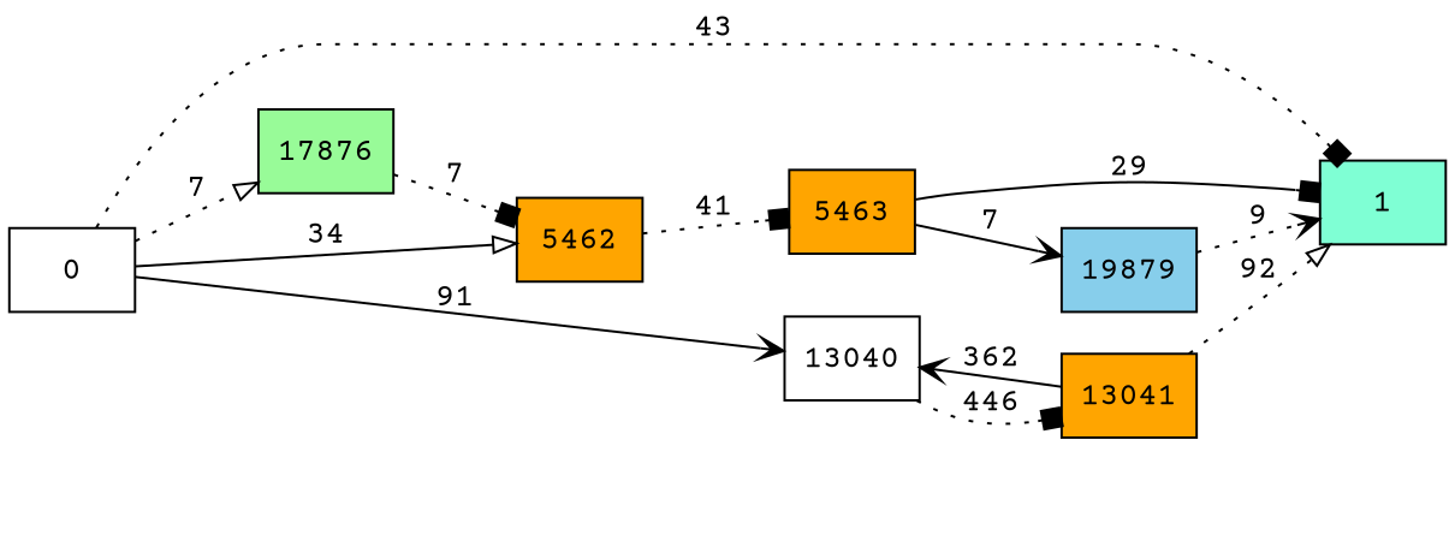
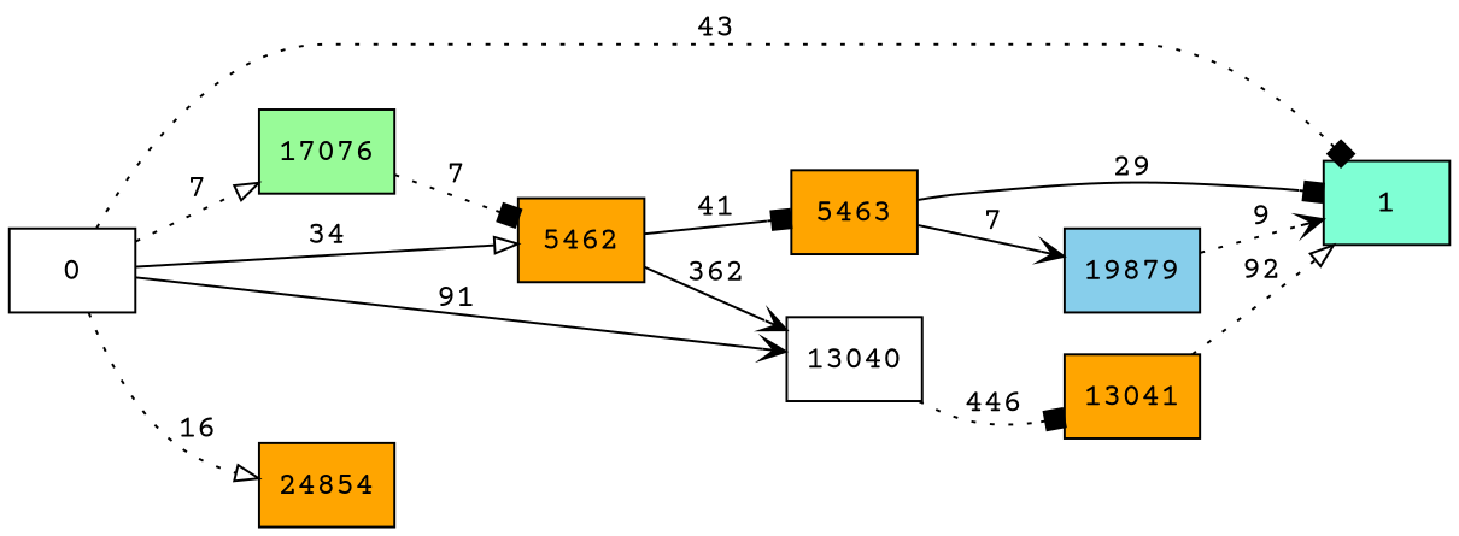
  digraph {
    fontname="Courier Prime"
    rankdir=LR
    node [fillcolor=orange fontname="Courier Prime" shape=rectangle style=filled]
    edge [arrowhead=box fontname="Courier Prime" style=dotted]
    5462
    5463
    1 [fillcolor=aquamarine]
    19879 [fillcolor=skyblue]
    13040 [fillcolor=white]
    13041
-   17076 [fillcolor=palegreen label=17876]
+   17076 [fillcolor=palegreen]
    0 [fillcolor=white]
-   5462 -> 5463 [label=41]
+   24854
+   5462 -> 5463 [label=41 style=solid]
    5463 -> 1 [label=29 style=solid]
    5463 -> 19879 [arrowhead=vee label=7 style=solid]
    19879 -> 1 [arrowhead=vee label=9]
    13040 -> 13041 [label=446]
    13041 -> 1 [arrowhead=onormal label=92]
-   13041 -> 13040 [arrowhead=vee label=362 style=solid]
+   5462 -> 13040 [arrowhead=vee label=362 style=solid]
    17076 -> 5462 [label=7]
    0 -> 5462 [arrowhead=onormal label=34 style=solid]
    0 -> 1 [label=43]
    0 -> 13040 [arrowhead=vee label=91 style=solid]
    0 -> 17076 [arrowhead=onormal label=7]
+   0 -> 24854 [arrowhead=onormal label=16]
  }
